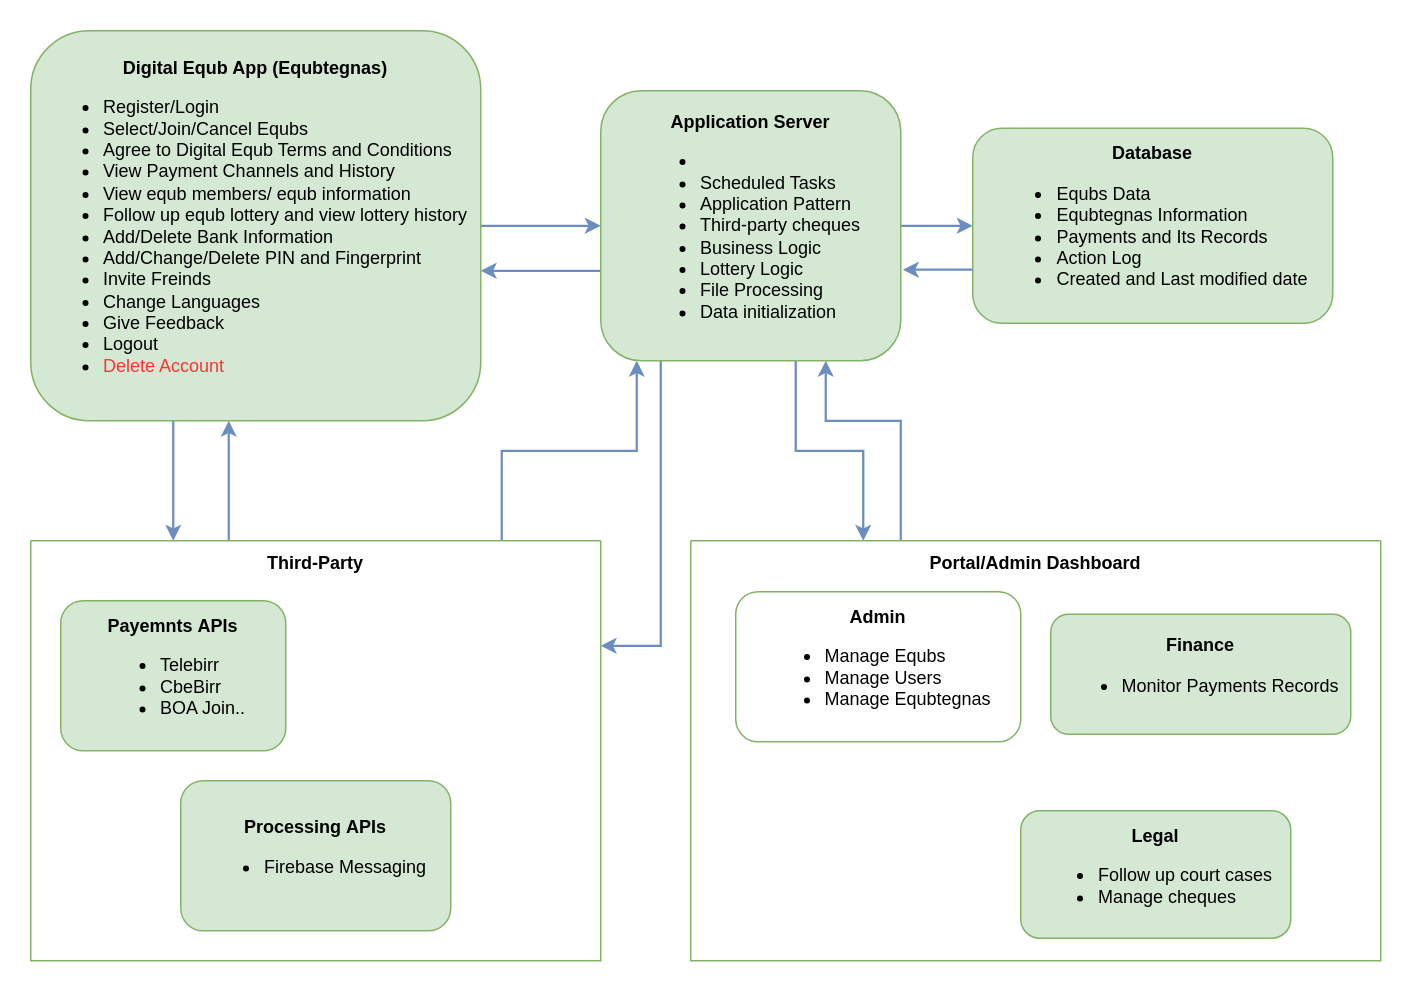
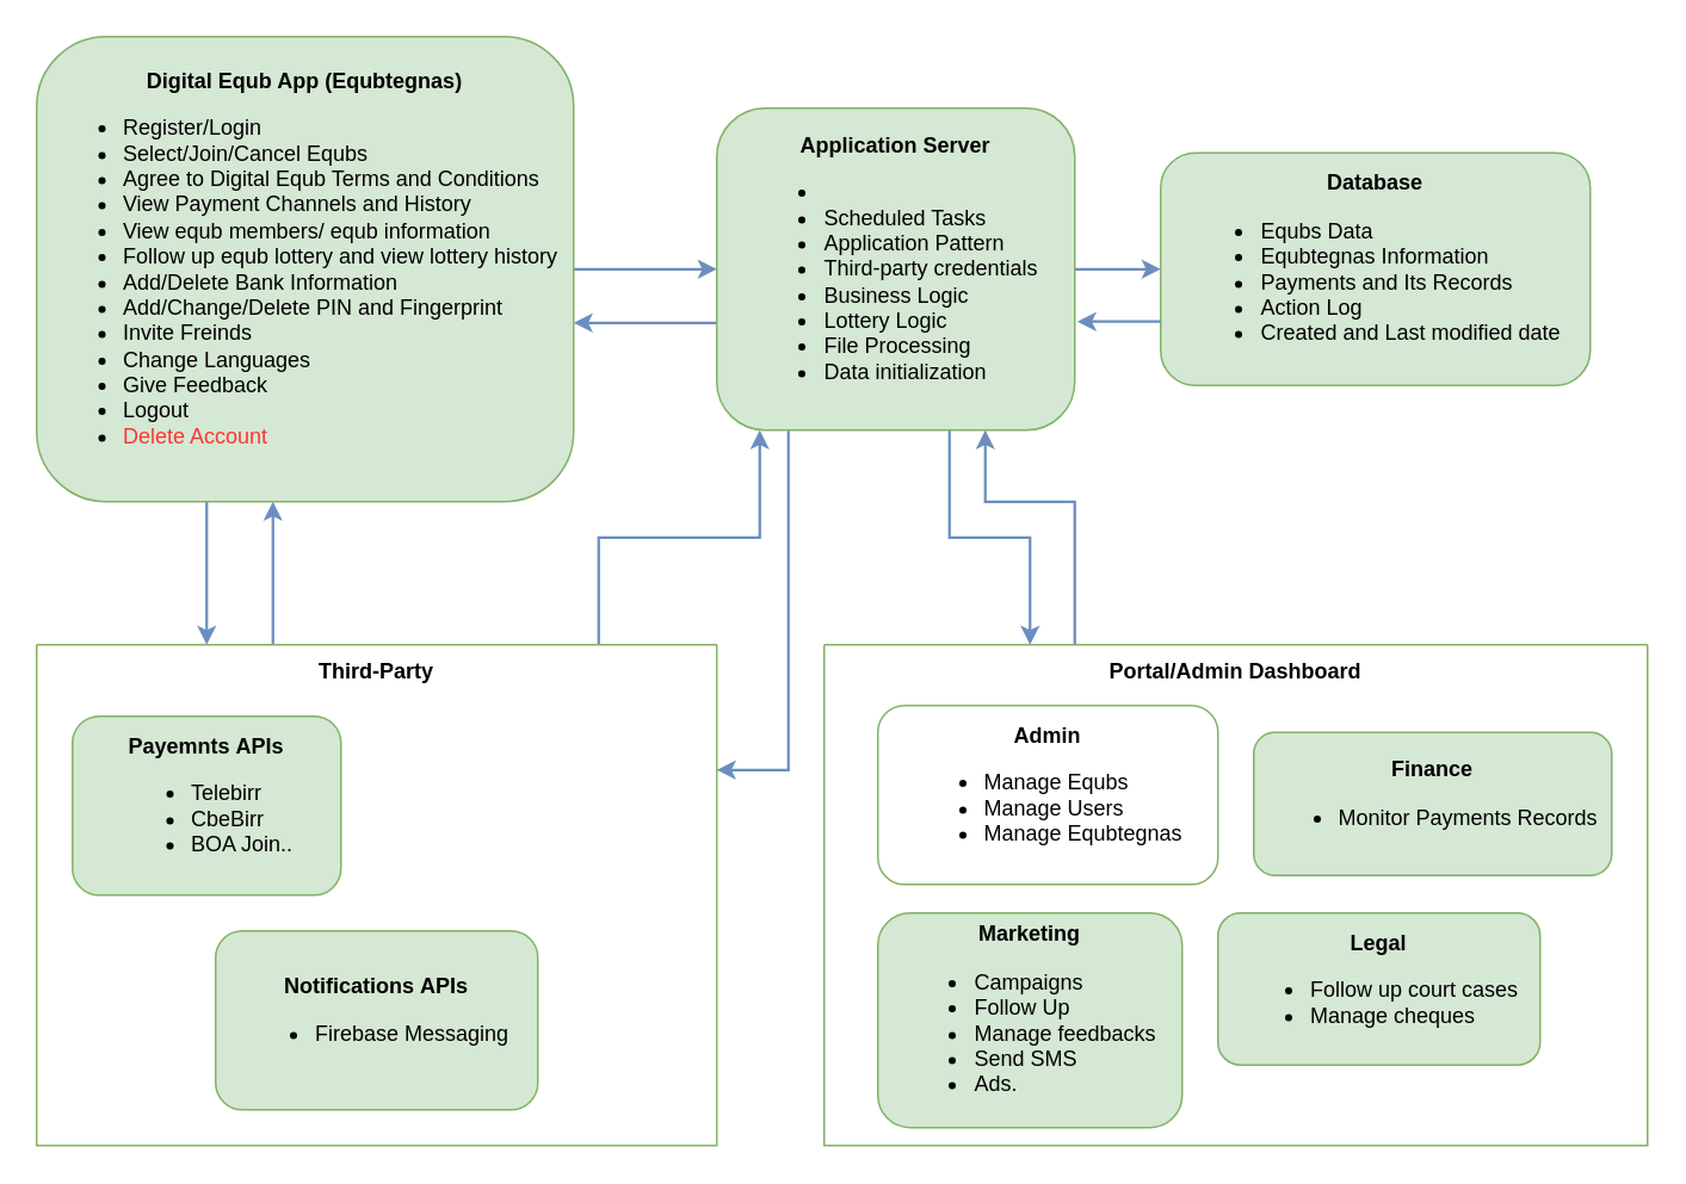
  <mxCell id="0" />
  <mxCell id="1" parent="0" />
  <mxCell id="2" style="edgeStyle=orthogonalEdgeStyle;rounded=0;orthogonalLoop=1;jettySize=auto;html=1;entryX=0.5;entryY=1;entryDx=0;entryDy=0;fillColor=#dae8fc;strokeColor=#6c8ebf;strokeWidth=1.5;" parent="1" edge="1"><mxGeometry relative="1" as="geometry"><mxPoint x="152" y="360" as="sourcePoint" /><mxPoint x="152" y="280" as="targetPoint" /><Array as="points"><mxPoint x="152" y="340" /><mxPoint x="152" y="340" /></Array></mxGeometry></mxCell>
  <mxCell id="3" style="edgeStyle=orthogonalEdgeStyle;rounded=0;orthogonalLoop=1;jettySize=auto;html=1;entryX=0.25;entryY=1;entryDx=0;entryDy=0;fillColor=#dae8fc;strokeColor=#6c8ebf;strokeWidth=1.5;" parent="1" edge="1"><mxGeometry relative="1" as="geometry"><mxPoint x="334" y="360" as="sourcePoint" /><mxPoint x="424" y="240" as="targetPoint" /><Array as="points"><mxPoint x="334" y="300" /><mxPoint x="424" y="300" /></Array></mxGeometry></mxCell>
  <mxCell id="4" value="&#10;&#10;Third-Party" style="swimlane;startSize=0;fillColor=default;strokeColor=#82B366;fillStyle=auto;gradientColor=none;swimlaneFillColor=none;rounded=1;arcSize=29;" parent="1" vertex="1"><mxGeometry x="20" y="360" width="380" height="280" as="geometry"><mxRectangle x="90" y="390" width="100" height="30" as="alternateBounds" /></mxGeometry></mxCell>
- <mxCell id="5" value="&lt;div&gt;&lt;b&gt;Processing&amp;nbsp;&lt;/b&gt;&lt;b style=&quot;background-color: transparent; color: light-dark(rgb(0, 0, 0), rgb(255, 255, 255));&quot;&gt;APIs&lt;/b&gt;&lt;/div&gt;&lt;div&gt;&lt;ul&gt;&lt;li style=&quot;text-align: justify;&quot;&gt;Firebase Messaging&lt;/li&gt;&lt;/ul&gt;&lt;/div&gt;" style="rounded=1;whiteSpace=wrap;html=1;fontSize=12;glass=0;strokeWidth=1;shadow=0;align=center;fillColor=#d5e8d4;strokeColor=#82b366;" parent="4" vertex="1"><mxGeometry x="100" y="160" width="180" height="100" as="geometry" /></mxCell>
+ <mxCell id="5" value="&lt;div&gt;&lt;b&gt;Notifications&amp;nbsp;&lt;/b&gt;&lt;b style=&quot;background-color: transparent; color: light-dark(rgb(0, 0, 0), rgb(255, 255, 255));&quot;&gt;APIs&lt;/b&gt;&lt;/div&gt;&lt;div&gt;&lt;ul&gt;&lt;li style=&quot;text-align: justify;&quot;&gt;Firebase Messaging&lt;/li&gt;&lt;/ul&gt;&lt;/div&gt;" style="rounded=1;whiteSpace=wrap;html=1;fontSize=12;glass=0;strokeWidth=1;shadow=0;align=center;fillColor=#d5e8d4;strokeColor=#82b366;" parent="4" vertex="1"><mxGeometry x="100" y="160" width="180" height="100" as="geometry" /></mxCell>
  <mxCell id="6" value="&lt;div&gt;&lt;div&gt;&lt;b style=&quot;background-color: transparent; color: light-dark(rgb(0, 0, 0), rgb(255, 255, 255));&quot;&gt;&lt;span style=&quot;background-color: transparent; color: light-dark(rgb(0, 0, 0), rgb(255, 255, 255));&quot;&gt;Payemnts&amp;nbsp;&lt;/span&gt;&lt;/b&gt;&lt;b style=&quot;background-color: transparent; color: light-dark(rgb(0, 0, 0), rgb(255, 255, 255));&quot;&gt;APIs&lt;/b&gt;&lt;/div&gt;&lt;div&gt;&lt;div&gt;&lt;ul&gt;&lt;li style=&quot;text-align: justify;&quot;&gt;Telebirr&lt;/li&gt;&lt;li style=&quot;text-align: justify;&quot;&gt;CbeBirr&lt;/li&gt;&lt;li style=&quot;text-align: justify;&quot;&gt;BOA Join..&lt;/li&gt;&lt;/ul&gt;&lt;/div&gt;&lt;/div&gt;&lt;/div&gt;" style="rounded=1;whiteSpace=wrap;html=1;fontSize=12;glass=0;strokeWidth=1;shadow=0;align=center;fillColor=#d5e8d4;strokeColor=#82b366;" parent="4" vertex="1"><mxGeometry x="20" y="40" width="150" height="100" as="geometry" /></mxCell>
  <mxCell id="7" style="edgeStyle=orthogonalEdgeStyle;rounded=0;orthogonalLoop=1;jettySize=auto;html=1;entryX=0;entryY=0.5;entryDx=0;entryDy=0;fillColor=#dae8fc;strokeColor=#6c8ebf;strokeWidth=1.5;" parent="1" source="9" target="14" edge="1"><mxGeometry relative="1" as="geometry" /></mxCell>
  <mxCell id="8" style="edgeStyle=orthogonalEdgeStyle;rounded=0;orthogonalLoop=1;jettySize=auto;html=1;entryX=0.25;entryY=0;entryDx=0;entryDy=0;fillColor=#dae8fc;strokeColor=#6c8ebf;strokeWidth=1.5;" parent="1" source="9" target="4" edge="1"><mxGeometry relative="1" as="geometry"><Array as="points"><mxPoint x="115" y="300" /><mxPoint x="115" y="300" /></Array></mxGeometry></mxCell>
  <mxCell id="9" value="&lt;b&gt;Digital Equb App&amp;nbsp;&lt;span style=&quot;background-color: transparent; color: light-dark(rgb(0, 0, 0), rgb(255, 255, 255));&quot;&gt;(Equbtegnas)&lt;/span&gt;&lt;/b&gt;&lt;div&gt;&lt;ul&gt;&lt;li style=&quot;text-align: justify;&quot;&gt;&lt;span style=&quot;background-color: transparent; color: light-dark(rgb(0, 0, 0), rgb(255, 255, 255));&quot;&gt;Register/Login&lt;/span&gt;&lt;/li&gt;&lt;li style=&quot;text-align: justify;&quot;&gt;Select/Join/Cancel Equbs&lt;/li&gt;&lt;li style=&quot;text-align: justify;&quot;&gt;Agree to Digital Equb Terms and Conditions&lt;/li&gt;&lt;li style=&quot;text-align: justify;&quot;&gt;View Payment Channels and History&amp;nbsp;&amp;nbsp;&lt;/li&gt;&lt;li style=&quot;text-align: justify;&quot;&gt;View equb members/ equb information&lt;/li&gt;&lt;li style=&quot;text-align: justify;&quot;&gt;Follow up equb lottery and view lottery history&lt;/li&gt;&lt;li style=&quot;text-align: justify;&quot;&gt;Add/Delete Bank Information&lt;/li&gt;&lt;li style=&quot;text-align: justify;&quot;&gt;Add/Change/Delete PIN and Fingerprint&lt;/li&gt;&lt;li style=&quot;text-align: justify;&quot;&gt;Invite Freinds&lt;/li&gt;&lt;li style=&quot;text-align: justify;&quot;&gt;Change Languages&lt;/li&gt;&lt;li style=&quot;text-align: justify;&quot;&gt;Give Feedback&lt;/li&gt;&lt;li style=&quot;text-align: justify;&quot;&gt;Logout&lt;/li&gt;&lt;li style=&quot;text-align: justify;&quot;&gt;&lt;font style=&quot;color: rgb(255, 51, 51);&quot;&gt;Delete Account&lt;/font&gt;&lt;/li&gt;&lt;/ul&gt;&lt;/div&gt;" style="whiteSpace=wrap;html=1;rounded=1;glass=0;strokeWidth=1;shadow=0;fillColor=#d5e8d4;strokeColor=#82b366;" parent="1" vertex="1"><mxGeometry x="20" y="20" width="300" height="260" as="geometry" /></mxCell>
  <mxCell id="10" style="edgeStyle=orthogonalEdgeStyle;rounded=0;orthogonalLoop=1;jettySize=auto;html=1;entryX=0;entryY=0.5;entryDx=0;entryDy=0;fillColor=#dae8fc;strokeColor=#6c8ebf;strokeWidth=1.5;" parent="1" source="14" target="15" edge="1"><mxGeometry relative="1" as="geometry" /></mxCell>
  <mxCell id="11" style="edgeStyle=orthogonalEdgeStyle;rounded=0;orthogonalLoop=1;jettySize=auto;html=1;entryX=1;entryY=0.75;entryDx=0;entryDy=0;fillColor=#dae8fc;strokeColor=#6c8ebf;strokeWidth=1.5;" parent="1" edge="1"><mxGeometry relative="1" as="geometry"><mxPoint x="400" y="180" as="sourcePoint" /><mxPoint x="320" y="180" as="targetPoint" /><Array as="points"><mxPoint x="380" y="180" /><mxPoint x="380" y="180" /></Array></mxGeometry></mxCell>
  <mxCell id="12" style="edgeStyle=orthogonalEdgeStyle;rounded=0;orthogonalLoop=1;jettySize=auto;html=1;entryX=0.25;entryY=0;entryDx=0;entryDy=0;fillColor=#dae8fc;strokeColor=#6c8ebf;strokeWidth=1.5;" parent="1" source="14" target="17" edge="1"><mxGeometry relative="1" as="geometry"><Array as="points"><mxPoint x="530" y="300" /><mxPoint x="575" y="300" /></Array></mxGeometry></mxCell>
  <mxCell id="13" style="edgeStyle=orthogonalEdgeStyle;rounded=0;orthogonalLoop=1;jettySize=auto;html=1;entryX=1;entryY=0.25;entryDx=0;entryDy=0;fillColor=#dae8fc;strokeColor=#6c8ebf;strokeWidth=1.5;" parent="1" source="14" target="4" edge="1"><mxGeometry relative="1" as="geometry"><Array as="points"><mxPoint x="440" y="430" /></Array></mxGeometry></mxCell>
- <mxCell id="14" value="&lt;b&gt;Application Server&lt;/b&gt;&lt;br&gt;&lt;div&gt;&lt;ul&gt;&lt;li style=&quot;text-align: justify;&quot;&gt;&lt;li style=&quot;text-align: justify;&quot;&gt;Scheduled Tasks&lt;/li&gt;&lt;li style=&quot;text-align: justify;&quot;&gt;Application Pattern&lt;/li&gt;&lt;li style=&quot;text-align: justify;&quot;&gt;Third-party cheques&lt;/li&gt;&lt;li style=&quot;text-align: justify;&quot;&gt;Business Logic&lt;/li&gt;&lt;li style=&quot;text-align: justify;&quot;&gt;Lottery Logic&lt;/li&gt;&lt;li style=&quot;text-align: justify;&quot;&gt;File Processing&lt;/li&gt;&lt;li style=&quot;text-align: justify;&quot;&gt;Data initialization&lt;/li&gt;&lt;/li&gt;&lt;/ul&gt;&lt;/div&gt;" style="whiteSpace=wrap;html=1;rounded=1;glass=0;strokeWidth=1;shadow=0;fillColor=#d5e8d4;strokeColor=#82b366;" parent="1" vertex="1"><mxGeometry x="400" y="60" width="200" height="180" as="geometry" /></mxCell>
+ <mxCell id="14" value="&lt;b&gt;Application Server&lt;/b&gt;&lt;br&gt;&lt;div&gt;&lt;ul&gt;&lt;li style=&quot;text-align: justify;&quot;&gt;&lt;li style=&quot;text-align: justify;&quot;&gt;Scheduled Tasks&lt;/li&gt;&lt;li style=&quot;text-align: justify;&quot;&gt;Application Pattern&lt;/li&gt;&lt;li style=&quot;text-align: justify;&quot;&gt;Third-party credentials&lt;/li&gt;&lt;li style=&quot;text-align: justify;&quot;&gt;Business Logic&lt;/li&gt;&lt;li style=&quot;text-align: justify;&quot;&gt;Lottery Logic&lt;/li&gt;&lt;li style=&quot;text-align: justify;&quot;&gt;File Processing&lt;/li&gt;&lt;li style=&quot;text-align: justify;&quot;&gt;Data initialization&lt;/li&gt;&lt;/li&gt;&lt;/ul&gt;&lt;/div&gt;" style="whiteSpace=wrap;html=1;rounded=1;glass=0;strokeWidth=1;shadow=0;fillColor=#d5e8d4;strokeColor=#82b366;" parent="1" vertex="1"><mxGeometry x="400" y="60" width="200" height="180" as="geometry" /></mxCell>
  <mxCell id="15" value="&lt;b&gt;Database&lt;/b&gt;&lt;br&gt;&lt;div&gt;&lt;ul&gt;&lt;li style=&quot;text-align: justify;&quot;&gt;Equbs Data&lt;/li&gt;&lt;li style=&quot;text-align: justify;&quot;&gt;Equbtegnas Information&lt;/li&gt;&lt;li style=&quot;text-align: justify;&quot;&gt;Payments and Its Records&lt;/li&gt;&lt;li style=&quot;text-align: justify;&quot;&gt;Action Log&lt;/li&gt;&lt;li style=&quot;text-align: justify;&quot;&gt;Created and Last modified date&lt;/li&gt;&lt;/ul&gt;&lt;/div&gt;" style="whiteSpace=wrap;html=1;rounded=1;glass=0;strokeWidth=1;shadow=0;fillColor=#d5e8d4;strokeColor=#82b366;" parent="1" vertex="1"><mxGeometry x="648" y="85" width="240" height="130" as="geometry" /></mxCell>
  <mxCell id="16" style="edgeStyle=orthogonalEdgeStyle;rounded=0;orthogonalLoop=1;jettySize=auto;html=1;entryX=0.75;entryY=1;entryDx=0;entryDy=0;fillColor=#dae8fc;strokeColor=#6c8ebf;strokeWidth=1.5;" parent="1" source="17" target="14" edge="1"><mxGeometry relative="1" as="geometry"><Array as="points"><mxPoint x="600" y="280" /><mxPoint x="550" y="280" /></Array></mxGeometry></mxCell>
  <mxCell id="17" value="&#10;&#10;Portal/Admin Dashboard" style="swimlane;startSize=0;fillColor=default;strokeColor=#82B366;fillStyle=auto;gradientColor=none;swimlaneFillColor=none;rounded=1;arcSize=29;" parent="1" vertex="1"><mxGeometry x="460" y="360" width="460" height="280" as="geometry"><mxRectangle x="90" y="390" width="100" height="30" as="alternateBounds" /></mxGeometry></mxCell>
+ <mxCell id="18" value="&lt;div&gt;&lt;b&gt;Marketing&lt;/b&gt;&lt;/div&gt;&lt;div&gt;&lt;ul&gt;&lt;li style=&quot;text-align: justify;&quot;&gt;Campaigns&lt;/li&gt;&lt;li style=&quot;text-align: justify;&quot;&gt;Follow Up&lt;/li&gt;&lt;li style=&quot;text-align: justify;&quot;&gt;Manage feedbacks&lt;/li&gt;&lt;li style=&quot;text-align: justify;&quot;&gt;Send SMS&lt;/li&gt;&lt;li style=&quot;text-align: justify;&quot;&gt;Ads.&lt;/li&gt;&lt;/ul&gt;&lt;/div&gt;" style="rounded=1;whiteSpace=wrap;html=1;fontSize=12;glass=0;strokeWidth=1;shadow=0;align=center;fillColor=#d5e8d4;strokeColor=#82b366;" parent="17" vertex="1"><mxGeometry x="30" y="150" width="170" height="120" as="geometry" /></mxCell>
  <mxCell id="19" value="&lt;div&gt;&lt;b&gt;Admin&lt;/b&gt;&lt;/div&gt;&lt;div&gt;&lt;ul&gt;&lt;li style=&quot;text-align: justify;&quot;&gt;Manage Equbs&lt;/li&gt;&lt;li style=&quot;text-align: justify;&quot;&gt;Manage Users&lt;/li&gt;&lt;li style=&quot;text-align: justify;&quot;&gt;Manage Equbtegnas&lt;/li&gt;&lt;/ul&gt;&lt;/div&gt;" style="rounded=1;whiteSpace=wrap;html=1;fontSize=12;glass=0;strokeWidth=1;shadow=0;align=center;fillColor=#ffffff;strokeColor=#82b366;" parent="17" vertex="1"><mxGeometry x="30" y="34" width="190" height="100" as="geometry" /></mxCell>
  <mxCell id="20" value="&lt;div&gt;&lt;b&gt;Finance&lt;/b&gt;&lt;/div&gt;&lt;div&gt;&lt;div style=&quot;text-align: justify;&quot;&gt;&lt;ul style=&quot;text-align: center;&quot;&gt;&lt;li style=&quot;text-align: justify;&quot;&gt;Monitor Payments Records&lt;/li&gt;&lt;/ul&gt;&lt;/div&gt;&lt;/div&gt;" style="rounded=1;whiteSpace=wrap;html=1;fontSize=12;glass=0;strokeWidth=1;shadow=0;align=center;fillColor=#d5e8d4;strokeColor=#82b366;" parent="17" vertex="1"><mxGeometry x="240" y="49" width="200" height="80" as="geometry" /></mxCell>
- <mxCell id="21" value="&lt;div&gt;&lt;b&gt;Legal&lt;/b&gt;&lt;/div&gt;&lt;div&gt;&lt;ul&gt;&lt;li style=&quot;text-align: justify;&quot;&gt;Follow up court cases&lt;/li&gt;&lt;li style=&quot;text-align: justify;&quot;&gt;Manage cheques&lt;/li&gt;&lt;/ul&gt;&lt;/div&gt;" style="rounded=1;whiteSpace=wrap;html=1;fontSize=12;glass=0;strokeWidth=1;shadow=0;align=center;fillColor=#d5e8d4;strokeColor=#82b366;" parent="17" vertex="1"><mxGeometry x="220" y="180" width="180" height="85" as="geometry" /></mxCell>
+ <mxCell id="21" value="&lt;div&gt;&lt;b&gt;Legal&lt;/b&gt;&lt;/div&gt;&lt;div&gt;&lt;ul&gt;&lt;li style=&quot;text-align: justify;&quot;&gt;Follow up court cases&lt;/li&gt;&lt;li style=&quot;text-align: justify;&quot;&gt;Manage cheques&lt;/li&gt;&lt;/ul&gt;&lt;/div&gt;" style="rounded=1;whiteSpace=wrap;html=1;fontSize=12;glass=0;strokeWidth=1;shadow=0;align=center;fillColor=#d5e8d4;strokeColor=#82b366;" parent="17" vertex="1"><mxGeometry x="220" y="150" width="180" height="85" as="geometry" /></mxCell>
  <mxCell id="22" style="edgeStyle=orthogonalEdgeStyle;rounded=0;orthogonalLoop=1;jettySize=auto;html=1;entryX=1.007;entryY=0.663;entryDx=0;entryDy=0;entryPerimeter=0;fillColor=#dae8fc;strokeColor=#6c8ebf;strokeWidth=1.5;" parent="1" source="15" target="14" edge="1"><mxGeometry relative="1" as="geometry"><Array as="points"><mxPoint x="640" y="180" /></Array></mxGeometry></mxCell>
